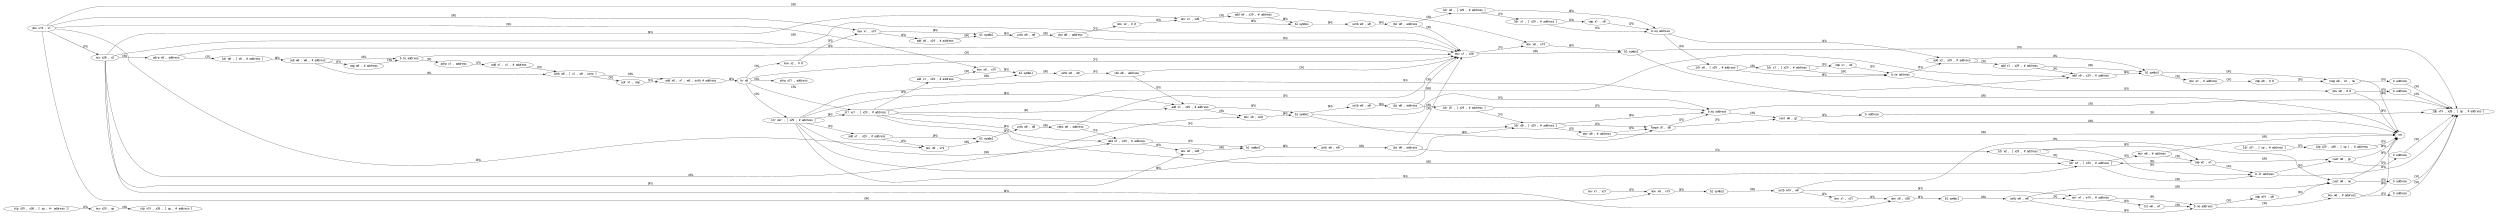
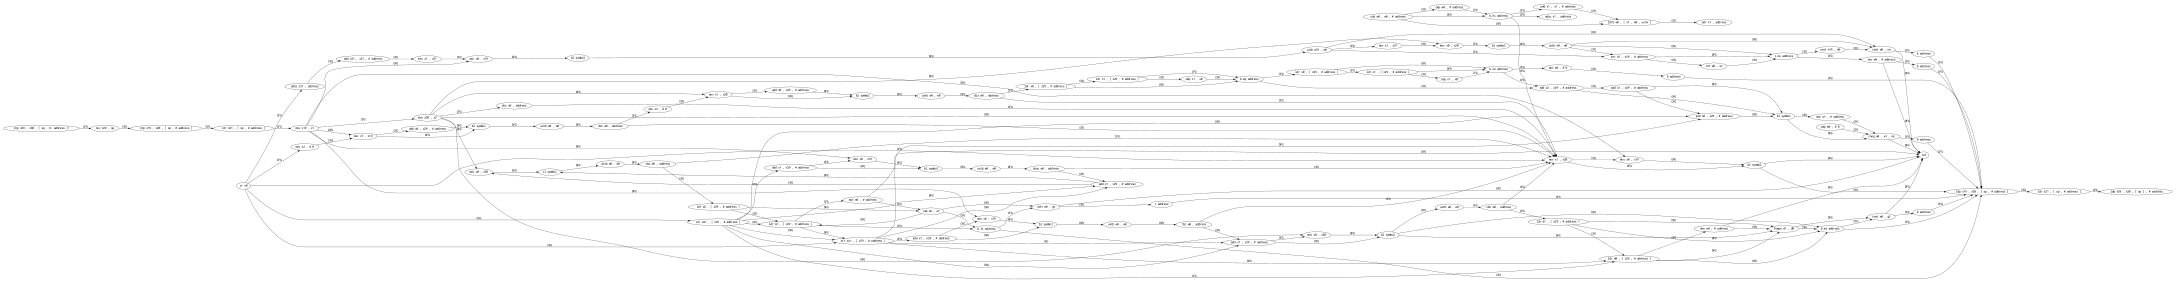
  digraph {
    fontname="Roboto Mono"
    rankdir=LR
    node [fontname="Roboto Mono"]
    edge [fontname="Roboto Mono"]
    n1 [label="stp x29 , x30 , [ sp , #- address ]!"]
    n2 [label="mov x29 , sp"]
    n3 [label="stp x19 , x20 , [ sp , # address ]"]
+   n4 [label="str x21 , [ sp , # address ]"]
    n5 [label="mov x19 , x1"]
    n6 [label="mov x20 , x2"]
    n7 [label="mov x0 , x19"]
    n8 [label="mov x0 , x19"]
    n9 [label="mov x0 , x19"]
    n10 [label="mov x0 , x19"]
    n11 [label="mov x1 , x19"]
-   n12 [label="adrp x0 , address"]
+   n12 [label="cbz x0 , address"]
    n13 [label="mov x1 , x20"]
    n14 [label="mov x0 , x20"]
    n15 [label="mov x0 , x20"]
    n16 [label="mov x0 , x20"]
    n17 [label="mov x1 , x20"]
    n18 [label="bl symbol"]
    n19 [label="bl symbol"]
    n20 [label="bl symbol"]
    n21 [label="bl symbol"]
    n22 [label="add x0 , x29 , # address"]
    n23 [label="bl symbol"]
-   n24 [label="ldr w0 , [ x0 , # address ]"]
    n25 [label="bl symbol"]
    n26 [label="bl symbol"]
    n27 [label="bl symbol"]
    n28 [label="add x0 , x29 , # address"]
    n29 [label="bl symbol"]
    n30 [label="sub w0 , w0 , # address"]
    n31 [label="ldp x19 , x20 , [ sp , # address ]"]
    n32 [label=ret]
    n33 [label="cmp w0 , # address"]
    n34 [label="b.hi address"]
    n35 [label="ldrb w0 , [ x1 , w0 , uxtw ]"]
    n36 [label="ldr x21 , [ sp , # address ]"]
    n37 [label="ldp x29 , x30 , [ sp ] , # address"]
    n38 [label="adrp x1 , address"]
-   n39 [label="adr x1 , cmp"]
-   n40 [label="add x0 , x1 , w0 , sxtb # address"]
+   n39 [label="adr x1 , address"]
    n41 [label="add x1 , x1 , # address"]
    n42 [label="br x0"]
    n43 [label="str wzr , [ x29 , # address ]"]
    n44 [label="str xzr , [ x29 , # address ]"]
    n45 [label="adrp x21 , address"]
    n46 [label="mov x2 , # 0"]
    n47 [label="add x1 , x29 , # address"]
    n48 [label="add x1 , x29 , # address"]
    n49 [label="add x1 , x29 , # address"]
    n50 [label="ldr w1 , [ x29 , # address ]"]
    n51 [label="ldr d0 , [ x29 , # address ]"]
    n52 [label="add x0 , x29 , # address"]
    n53 [label="add x1 , x29 , # address"]
+   n54 [label="add x21 , x21 , # address"]
    n55 [label="b.lt address"]
    n56 [label="mov w0 , # address"]
    n57 [label="fcmpe d1 , d0"]
    n58 [label="b.mi address"]
    n59 [label="mov w0 , # address"]
    n60 [label="bl symbol"]
    n61 [label="mov x1 , x21"]
    n62 [label="uxtb w0 , w0"]
    n63 [label="cbnz w0 , address"]
    n64 [label="uxtb w0 , w0"]
    n65 [label="uxtb w0 , w0"]
    n66 [label="cbz w0 , address"]
    n67 [label="uxtb w0 , w0"]
    n68 [label="uxtb w19 , w0"]
    n69 [label="mov x1 , x21"]
    n70 [label="eor w1 , w19 , # address"]
    n71 [label="cset w0 , ne"]
    n72 [label="b.ne address"]
    n73 [label="tst w0 , w1"]
    n74 [label="b address"]
    n75 [label="uxtb w0 , w0"]
    n76 [label="mov w0 , # address"]
-   n77 [label="cmp w19 , w0"]
+   n77 [label="cset w19 , w0"]
    n78 [label="b address"]
    n79 [label="uxtb w0 , w0"]
    n80 [label="cbz w0 , address"]
    n81 [label="mov x2 , # 0"]
    n82 [label="cbz w0 , address"]
    n83 [label="ldr w2 , [ x29 , # address ]"]
    n84 [label="cmp w2 , w1"]
    n85 [label="cset w0 , gt"]
    n86 [label="cbz w0 , address"]
    n87 [label="cset w0 , gt"]
    n88 [label="ldr d1 , [ x29 , # address ]"]
    n89 [label="uxtb w0 , w0"]
    n90 [label="cbz w0 , address"]
    n91 [label="ldr x0 , [ x29 , # address ]"]
    n92 [label="ldr x1 , [ x29 , # address ]"]
    n93 [label="b.eq address"]
    n94 [label="cmp x1 , x0"]
    n95 [label="ldr x0 , [ x29 , # address ]"]
    n96 [label="add x2 , x29 , # address"]
    n97 [label="b address"]
    n98 [label="b address"]
    n99 [label="ldr x1 , [ x29 , # address ]"]
    n100 [label="b.ne address"]
    n101 [label="add x1 , x29 , # address"]
    n102 [label="cmp x1 , x0"]
    n103 [label="mov w0 , # 0"]
    n104 [label="mov w1 , # address"]
    n105 [label="cneg w0 , w1 , ne"]
    n106 [label="b address"]
    n107 [label="cmp w0 , # 0"]
    n108 [label="b address"]
    n1 -> n2 [label=CFG]
    n2 -> n3 [label=CFG]
+   n3 -> n4 [label=CFG]
+   n4 -> n5 [label=CFG]
    n5 -> n6 [label=CFG]
    n5 -> n7 [label=DFG]
    n5 -> n8 [label=DFG]
    n5 -> n9 [label=DFG]
    n5 -> n10 [label=DFG]
    n5 -> n11 [label=DFG]
    n6 -> n12 [label=CFG]
    n6 -> n13 [label=DFG]
    n6 -> n14 [label=DFG]
    n6 -> n15 [label=DFG]
    n6 -> n16 [label=DFG]
    n6 -> n17 [label=DFG]
    n7 -> n18 [label=DFG]
    n8 -> n19 [label=DFG]
    n9 -> n20 [label=DFG]
    n10 -> n21 [label=DFG]
    n11 -> n22 [label=CFG]
    n11 -> n23 [label=DFG]
    n12 -> n13 [label=CFG]
-   n12 -> n24 [label=CFG]
    n13 -> n7 [label=CFG]
    n13 -> n18 [label=DFG]
    n14 -> n25 [label=DFG]
    n15 -> n26 [label=DFG]
    n16 -> n27 [label=DFG]
    n17 -> n28 [label=CFG]
    n17 -> n29 [label=DFG]
    n18 -> n31 [label=CFG]
    n18 -> n32 [label=DFG]
    n19 -> n62 [label=DFG]
    n20 -> n65 [label=DFG]
    n21 -> n68 [label=DFG]
    n22 -> n23 [label=DFG]
    n23 -> n79 [label=DFG]
-   n24 -> n30 [label=DFG]
    n25 -> n75 [label=DFG]
    n26 -> n64 [label=DFG]
    n27 -> n57 [label=DFG]
    n27 -> n58 [label=DFG]
    n27 -> n67 [label=DFG]
    n28 -> n29 [label=DFG]
    n29 -> n89 [label=DFG]
    n30 -> n33 [label=CFG]
    n30 -> n34 [label=DFG]
    n30 -> n35 [label=DFG]
+   n31 -> n36 [label=CFG]
    n33 -> n34 [label=CFG]
    n34 -> n13 [label=CFG]
    n34 -> n38 [label=CFG]
    n35 -> n39 [label=CFG]
-   n35 -> n40 [label=DFG]
    n36 -> n37 [label=CFG]
-   n37 -> n32 [label=CFG]
-   n38 -> n41 [label=CFG]
-   n39 -> n40 [label=CFG]
-   n40 -> n42 [label=DFG]
+   n34 -> n41 [label=CFG]
    n41 -> n35 [label=CFG]
    n42 -> n13 [label=CFG]
    n42 -> n43 [label=CFG]
    n42 -> n44 [label=CFG]
    n42 -> n45 [label=CFG]
    n42 -> n46 [label=CFG]
    n43 -> n44 [label=DFG]
    n43 -> n47 [label=CFG]
    n43 -> n48 [label=DFG]
    n43 -> n49 [label=DFG]
    n43 -> n50 [label=DFG]
    n43 -> n51 [label=DFG]
    n43 -> n52 [label=DFG]
    n44 -> n48 [label=DFG]
    n44 -> n49 [label=DFG]
-   n44 -> n50 [label=DFG]
+   n50 -> n44 [label=DFG]
    n44 -> n51 [label=DFG]
    n44 -> n52 [label=DFG]
    n44 -> n53 [label=CFG]
+   n45 -> n54 [label=CFG]
    n46 -> n11 [label=CFG]
    n47 -> n8 [label=CFG]
    n47 -> n19 [label=DFG]
    n48 -> n15 [label=CFG]
    n48 -> n26 [label=DFG]
    n49 -> n16 [label=CFG]
    n49 -> n27 [label=DFG]
    n50 -> n55 [label=CFG]
    n50 -> n56 [label=CFG]
    n51 -> n57 [label=DFG]
    n51 -> n58 [label=DFG]
    n51 -> n59 [label=CFG]
    n52 -> n60 [label=DFG]
    n53 -> n9 [label=CFG]
    n53 -> n20 [label=DFG]
+   n54 -> n61 [label=CFG]
    n55 -> n31 [label=CFG]
    n55 -> n85 [label=CFG]
    n56 -> n32 [label=DFG]
    n56 -> n84 [label=CFG]
    n57 -> n58 [label=CFG]
    n57 -> n87 [label=DFG]
    n58 -> n31 [label=CFG]
    n58 -> n87 [label=CFG]
    n59 -> n32 [label=DFG]
    n59 -> n57 [label=CFG]
    n60 -> n104 [label=CFG]
    n60 -> n105 [label=DFG]
    n61 -> n10 [label=CFG]
    n62 -> n63 [label=DFG]
    n63 -> n13 [label=CFG]
    n63 -> n48 [label=CFG]
    n64 -> n82 [label=DFG]
    n65 -> n66 [label=DFG]
    n66 -> n13 [label=CFG]
    n66 -> n49 [label=CFG]
    n67 -> n86 [label=DFG]
    n68 -> n69 [label=CFG]
    n68 -> n70 [label=DFG]
    n68 -> n71 [label=DFG]
    n69 -> n14 [label=CFG]
    n70 -> n72 [label=DFG]
    n70 -> n73 [label=CFG]
    n71 -> n32 [label=DFG]
    n71 -> n74 [label=CFG]
    n72 -> n76 [label=CFG]
    n72 -> n77 [label=CFG]
    n73 -> n72 [label=CFG]
    n74 -> n31 [label=CFG]
    n75 -> n70 [label=CFG]
    n75 -> n71 [label=DFG]
    n75 -> n72 [label=DFG]
    n76 -> n32 [label=DFG]
    n76 -> n78 [label=CFG]
    n77 -> n71 [label=CFG]
    n78 -> n31 [label=CFG]
    n79 -> n80 [label=DFG]
    n80 -> n13 [label=CFG]
    n80 -> n81 [label=CFG]
    n81 -> n17 [label=CFG]
    n82 -> n13 [label=CFG]
    n82 -> n83 [label=CFG]
    n83 -> n50 [label=CFG]
-   n83 -> n55 [label=DFG]
    n83 -> n84 [label=DFG]
    n84 -> n50 [label=DFG]
    n84 -> n55 [label=CFG]
    n84 -> n85 [label=DFG]
    n85 -> n32 [label=DFG]
    n85 -> n97 [label=CFG]
    n86 -> n13 [label=CFG]
    n86 -> n88 [label=CFG]
    n87 -> n32 [label=DFG]
    n87 -> n98 [label=CFG]
    n88 -> n51 [label=CFG]
+   n88 -> n57 [label=DFG]
    n88 -> n58 [label=DFG]
    n89 -> n90 [label=DFG]
    n90 -> n13 [label=CFG]
    n90 -> n91 [label=CFG]
    n91 -> n92 [label=CFG]
    n91 -> n93 [label=DFG]
    n92 -> n93 [label=DFG]
    n92 -> n94 [label=CFG]
    n93 -> n95 [label=CFG]
    n93 -> n96 [label=CFG]
    n94 -> n93 [label=CFG]
    n95 -> n99 [label=CFG]
    n95 -> n100 [label=DFG]
    n96 -> n60 [label=DFG]
    n96 -> n101 [label=CFG]
    n97 -> n31 [label=CFG]
    n98 -> n31 [label=CFG]
    n99 -> n100 [label=DFG]
    n99 -> n102 [label=CFG]
    n100 -> n96 [label=CFG]
    n100 -> n103 [label=CFG]
    n101 -> n52 [label=CFG]
    n101 -> n60 [label=DFG]
    n102 -> n100 [label=CFG]
-   n103 -> n32 [label=DFG]
    n103 -> n106 [label=CFG]
-   n104 -> n107 [label=CFG]
+   n104 -> n105 [label=CFG]
    n105 -> n32 [label=DFG]
    n105 -> n108 [label=CFG]
    n106 -> n31 [label=CFG]
    n107 -> n105 [label=CFG]
    n108 -> n31 [label=CFG]
  }
